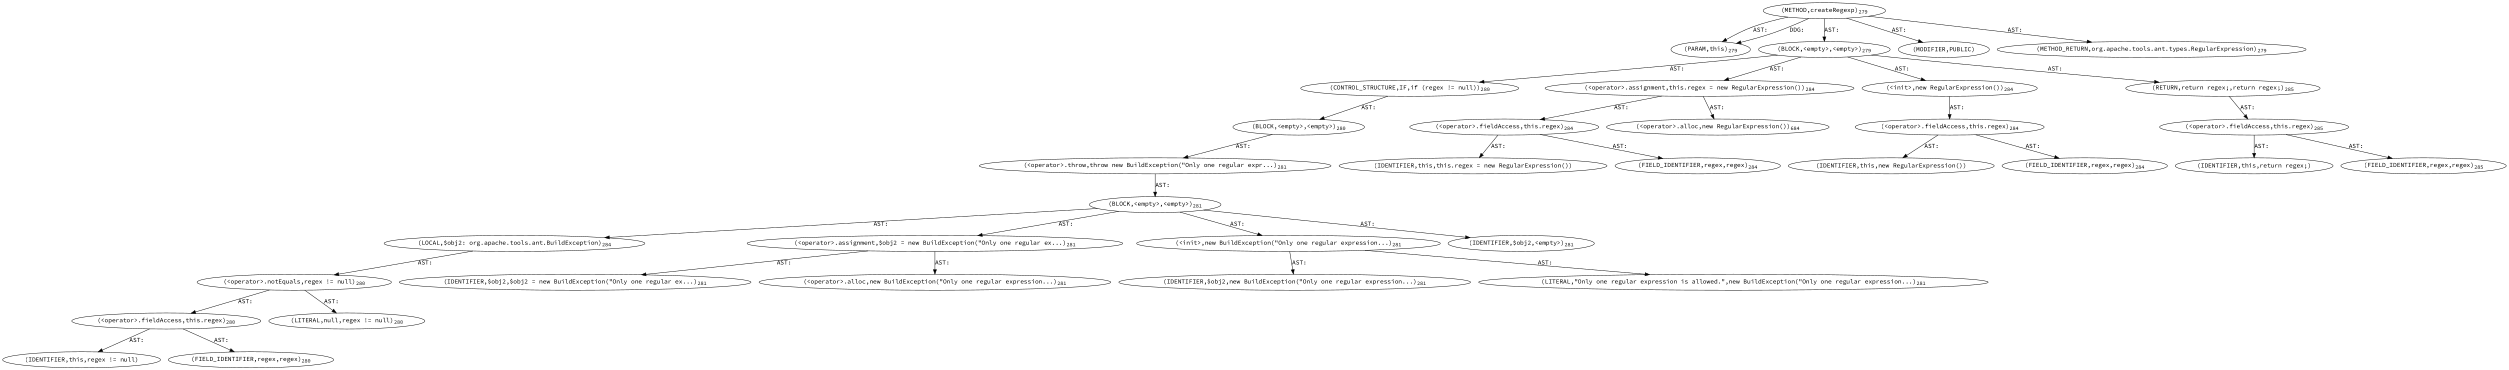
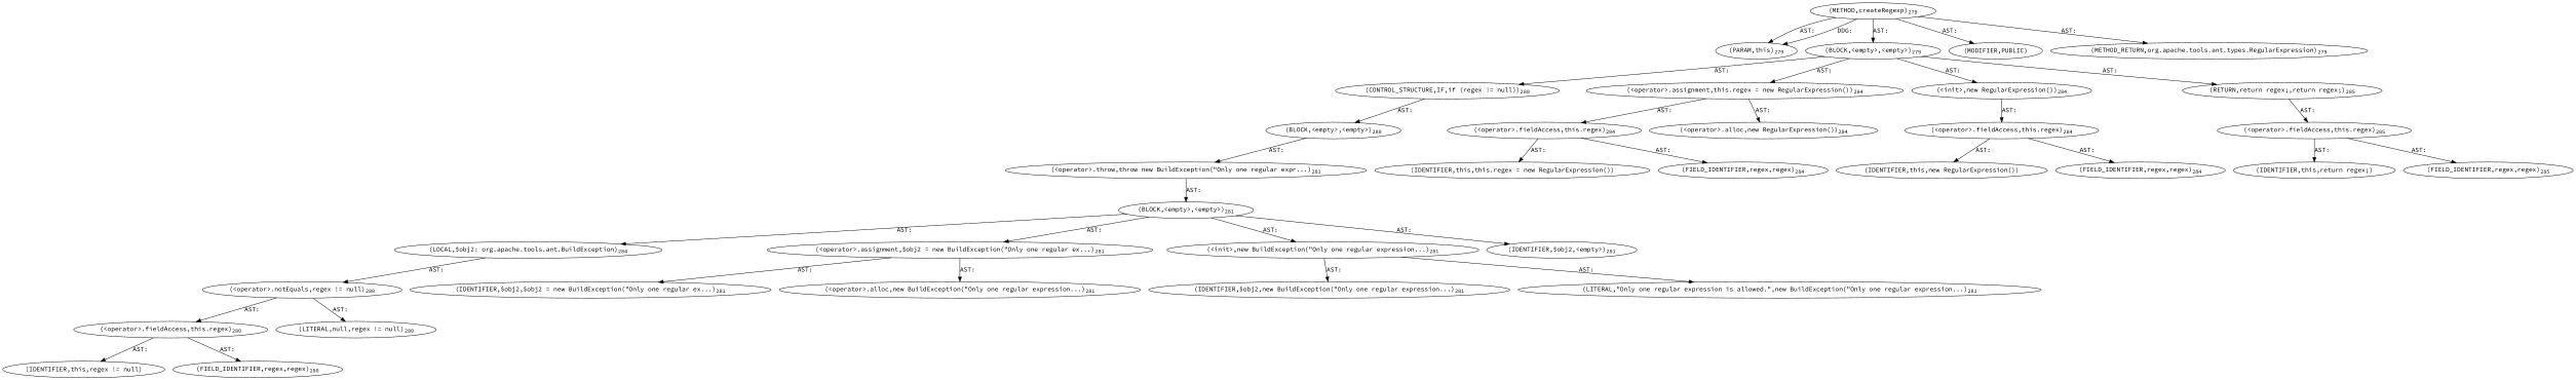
  digraph {
    fontname="Source Code Pro"
    node [fontname="Source Code Pro"]
    edge [fontname="Source Code Pro"]
    n1 [label=<(METHOD,createRegexp)<SUB>279</SUB>>]
    n2 [label=<(PARAM,this)<SUB>279</SUB>>]
    n3 [label=<(BLOCK,&lt;empty&gt;,&lt;empty&gt;)<SUB>279</SUB>>]
    n4 [label=<(MODIFIER,PUBLIC)>]
    n5 [label=<(METHOD_RETURN,org.apache.tools.ant.types.RegularExpression)<SUB>279</SUB>>]
    n6 [label=<(CONTROL_STRUCTURE,IF,if (regex != null))<SUB>280</SUB>>]
    n7 [label=<(&lt;operator&gt;.assignment,this.regex = new RegularExpression())<SUB>284</SUB>>]
    n8 [label=<(&lt;init&gt;,new RegularExpression())<SUB>284</SUB>>]
    n9 [label=<(RETURN,return regex;,return regex;)<SUB>285</SUB>>]
    n10 [label=<(BLOCK,&lt;empty&gt;,&lt;empty&gt;)<SUB>280</SUB>>]
    n11 [label=<(&lt;operator&gt;.fieldAccess,this.regex)<SUB>284</SUB>>]
-   n12 [label=<(&lt;operator&gt;.alloc,new RegularExpression())<SUB>684</SUB>>]
+   n12 [label=<(&lt;operator&gt;.alloc,new RegularExpression())<SUB>284</SUB>>]
    n13 [label=<(&lt;operator&gt;.fieldAccess,this.regex)<SUB>284</SUB>>]
    n14 [label=<(&lt;operator&gt;.fieldAccess,this.regex)<SUB>285</SUB>>]
    n15 [label=<(&lt;operator&gt;.notEquals,regex != null)<SUB>280</SUB>>]
    n16 [label=<(&lt;operator&gt;.fieldAccess,this.regex)<SUB>280</SUB>>]
    n17 [label=<(LITERAL,null,regex != null)<SUB>280</SUB>>]
    n18 [label=<(&lt;operator&gt;.throw,throw new BuildException(&quot;Only one regular expr...)<SUB>281</SUB>>]
    n19 [label=<(IDENTIFIER,this,regex != null)>]
    n20 [label=<(FIELD_IDENTIFIER,regex,regex)<SUB>280</SUB>>]
    n21 [label=<(BLOCK,&lt;empty&gt;,&lt;empty&gt;)<SUB>281</SUB>>]
    n22 [label=<(LOCAL,$obj2: org.apache.tools.ant.BuildException)<SUB>284</SUB>>]
    n23 [label=<(&lt;operator&gt;.assignment,$obj2 = new BuildException(&quot;Only one regular ex...)<SUB>281</SUB>>]
    n24 [label=<(&lt;init&gt;,new BuildException(&quot;Only one regular expression...)<SUB>281</SUB>>]
    n25 [label=<(IDENTIFIER,$obj2,&lt;empty&gt;)<SUB>281</SUB>>]
    n26 [label=<(IDENTIFIER,$obj2,$obj2 = new BuildException(&quot;Only one regular ex...)<SUB>281</SUB>>]
    n27 [label=<(&lt;operator&gt;.alloc,new BuildException(&quot;Only one regular expression...)<SUB>281</SUB>>]
    n28 [label=<(IDENTIFIER,$obj2,new BuildException(&quot;Only one regular expression...)<SUB>281</SUB>>]
    n29 [label=<(LITERAL,&quot;Only one regular expression is allowed.&quot;,new BuildException(&quot;Only one regular expression...)<SUB>281</SUB>>]
    n30 [label=<(IDENTIFIER,this,this.regex = new RegularExpression())>]
    n31 [label=<(FIELD_IDENTIFIER,regex,regex)<SUB>284</SUB>>]
    n32 [label=<(IDENTIFIER,this,new RegularExpression())>]
    n33 [label=<(FIELD_IDENTIFIER,regex,regex)<SUB>284</SUB>>]
    n34 [label=<(IDENTIFIER,this,return regex;)>]
    n35 [label=<(FIELD_IDENTIFIER,regex,regex)<SUB>285</SUB>>]
    n1 -> n2 [label="AST: "]
    n1 -> n2 [label="DDG: "]
    n1 -> n3 [label="AST: "]
    n1 -> n4 [label="AST: "]
    n1 -> n5 [label="AST: "]
    n3 -> n6 [label="AST: "]
    n3 -> n7 [label="AST: "]
    n3 -> n8 [label="AST: "]
    n3 -> n9 [label="AST: "]
    n6 -> n10 [label="AST: "]
    n7 -> n11 [label="AST: "]
    n7 -> n12 [label="AST: "]
    n8 -> n13 [label="AST: "]
    n9 -> n14 [label="AST: "]
    n10 -> n18 [label="AST: "]
    n11 -> n30 [label="AST: "]
    n11 -> n31 [label="AST: "]
    n13 -> n32 [label="AST: "]
    n13 -> n33 [label="AST: "]
    n14 -> n34 [label="AST: "]
    n14 -> n35 [label="AST: "]
    n15 -> n16 [label="AST: "]
    n15 -> n17 [label="AST: "]
    n16 -> n19 [label="AST: "]
    n16 -> n20 [label="AST: "]
    n18 -> n21 [label="AST: "]
    n21 -> n22 [label="AST: "]
    n21 -> n23 [label="AST: "]
    n21 -> n24 [label="AST: "]
    n21 -> n25 [label="AST: "]
    n22 -> n15 [label="AST: "]
    n23 -> n26 [label="AST: "]
    n23 -> n27 [label="AST: "]
    n24 -> n28 [label="AST: "]
    n24 -> n29 [label="AST: "]
  }
